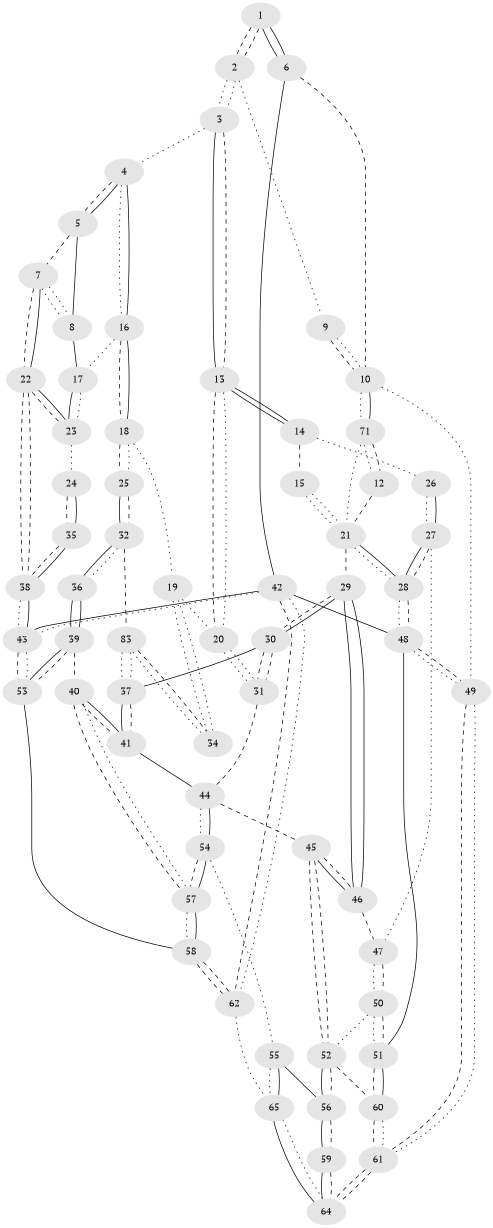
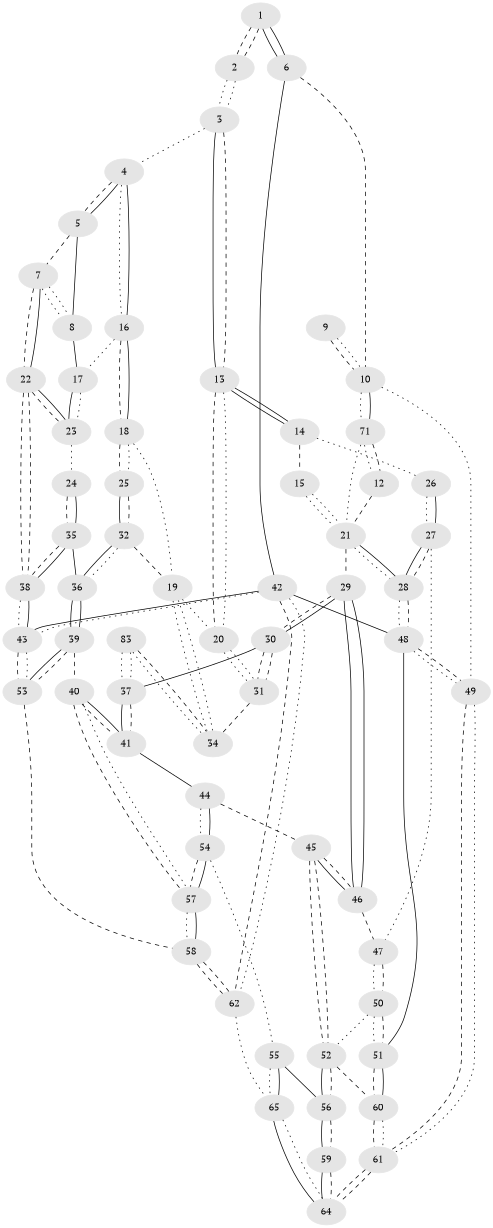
  graph {
    fontname="PT Serif"
    node [color=gray90 fontname="PT Serif" style=filled]
    edge [fontname="PT Serif" style=dashed]
    1
    2
    6
    3
    9
    10
    42
    4
    13
    5
    16
    14
    20
    8
    7
    17
    18
    22
    n19 [label=71]
    49
    48
    43
    62
    23
    38
    12
    21
    61
    28
    29
    15
    26
    31
    27
    19
    25
    24
    34
    32
    35
    36
    n42 [label=83]
    47
    30
    46
    50
    51
    37
    41
    39
    40
    53
    44
    57
    58
    45
    54
    n58 [label=65]
    52
    55
    60
    56
    64
    59
    1 -- 2
    1 -- 2
    1 -- 6 [style=solid]
    1 -- 6 [style=solid]
    2 -- 3 [style=dotted]
    2 -- 3 [style=dotted]
-   2 -- 9 [style=dotted]
    6 -- 10
    6 -- 42 [style=solid]
    3 -- 4 [style=dotted]
    3 -- 13 [style=solid]
    3 -- 13
    9 -- 10
    9 -- 10 [style=dotted]
    10 -- n19 [style=dotted]
    10 -- n19 [style=solid]
    10 -- 49 [style=dotted]
    42 -- 48 [style=solid]
    42 -- 43 [style=solid]
    42 -- 43 [style=dotted]
    42 -- 62
    42 -- 62 [style=dotted]
    4 -- 5
    4 -- 5 [style=solid]
    4 -- 16 [style=dotted]
    4 -- 16 [style=solid]
    13 -- 14 [style=solid]
    13 -- 14 [style=solid]
    13 -- 20
    13 -- 20 [style=dotted]
    5 -- 8 [style=solid]
    5 -- 7
    16 -- 17 [style=dotted]
    16 -- 18
    16 -- 18 [style=solid]
    14 -- 15
    14 -- 26 [style=dotted]
    20 -- 31 [style=dotted]
    20 -- 31 [style=dotted]
    8 -- 17 [style=solid]
    7 -- 8 [style=dotted]
    7 -- 8 [style=dotted]
    7 -- 22
    7 -- 22 [style=solid]
    17 -- 23 [style=solid]
    17 -- 23 [style=dotted]
    18 -- 19 [style=dotted]
    18 -- 25
    18 -- 25 [style=dotted]
    22 -- 23
    22 -- 23 [style=solid]
    22 -- 38
    22 -- 38
    n19 -- 12 [style=dotted]
    n19 -- 12
    n19 -- 21 [style=dotted]
    49 -- 61
    49 -- 61 [style=dotted]
    48 -- 49 [style=dotted]
    48 -- 49
    48 -- 51 [style=solid]
    43 -- 53
    43 -- 53 [style=dotted]
    62 -- n58 [style=dotted]
    23 -- 24 [style=dotted]
    38 -- 43 [style=dotted]
    38 -- 43 [style=solid]
    12 -- 21
    21 -- 28 [style=dotted]
    21 -- 28 [style=solid]
    21 -- 29
    61 -- 64
    61 -- 64
    28 -- 48 [style=dotted]
    28 -- 48
    29 -- 30
    29 -- 30 [style=solid]
    29 -- 46 [style=solid]
    29 -- 46 [style=solid]
    15 -- 21 [style=dotted]
    15 -- 21 [style=dotted]
    26 -- 27 [style=dotted]
    26 -- 27 [style=solid]
-   31 -- 44
+   31 -- 34
    27 -- 28 [style=solid]
    27 -- 28
    27 -- 47 [style=dotted]
    19 -- 20 [style=dotted]
    19 -- 34 [style=dotted]
    19 -- 34 [style=dotted]
    25 -- 32 [style=solid]
    25 -- 32
    24 -- 35
    24 -- 35 [style=solid]
    32 -- 36 [style=solid]
    32 -- 36 [style=dotted]
-   32 -- n42
+   32 -- 19
    35 -- 38
    35 -- 38 [style=solid]
+   35 -- 36 [style=solid]
    36 -- 39 [style=solid]
    36 -- 39 [style=solid]
    n42 -- 34 [style=dotted]
    n42 -- 34
    n42 -- 37 [style=dotted]
    n42 -- 37 [style=dotted]
    47 -- 50 [style=dotted]
    47 -- 50
    30 -- 31
    30 -- 31
    30 -- 37 [style=solid]
    46 -- 47
    50 -- 51 [style=dotted]
    50 -- 51
    50 -- 52 [style=dotted]
    51 -- 60
    51 -- 60 [style=solid]
    37 -- 41 [style=solid]
    37 -- 41
    41 -- 44 [style=solid]
    39 -- 40
    39 -- 53 [style=solid]
    39 -- 53
    40 -- 41
    40 -- 41 [style=solid]
    40 -- 57
    40 -- 57 [style=dotted]
-   53 -- 58 [style=solid]
+   53 -- 58
    44 -- 45
    44 -- 54 [style=dotted]
    44 -- 54 [style=solid]
    57 -- 58 [style=dotted]
    57 -- 58 [style=solid]
    58 -- 62
    58 -- 62
    45 -- 46 [style=solid]
    45 -- 46
    45 -- 52
    45 -- 52
    54 -- 57
    54 -- 57 [style=solid]
    54 -- 55 [style=dotted]
    n58 -- 64 [style=solid]
    n58 -- 64 [style=dotted]
    52 -- 60
    52 -- 56 [style=solid]
    52 -- 56
    55 -- n58 [style=dotted]
    55 -- n58 [style=solid]
    55 -- 56 [style=solid]
    60 -- 61
    60 -- 61 [style=dotted]
    56 -- 59 [style=solid]
    56 -- 59
    59 -- 64 [style=solid]
    59 -- 64
  }
